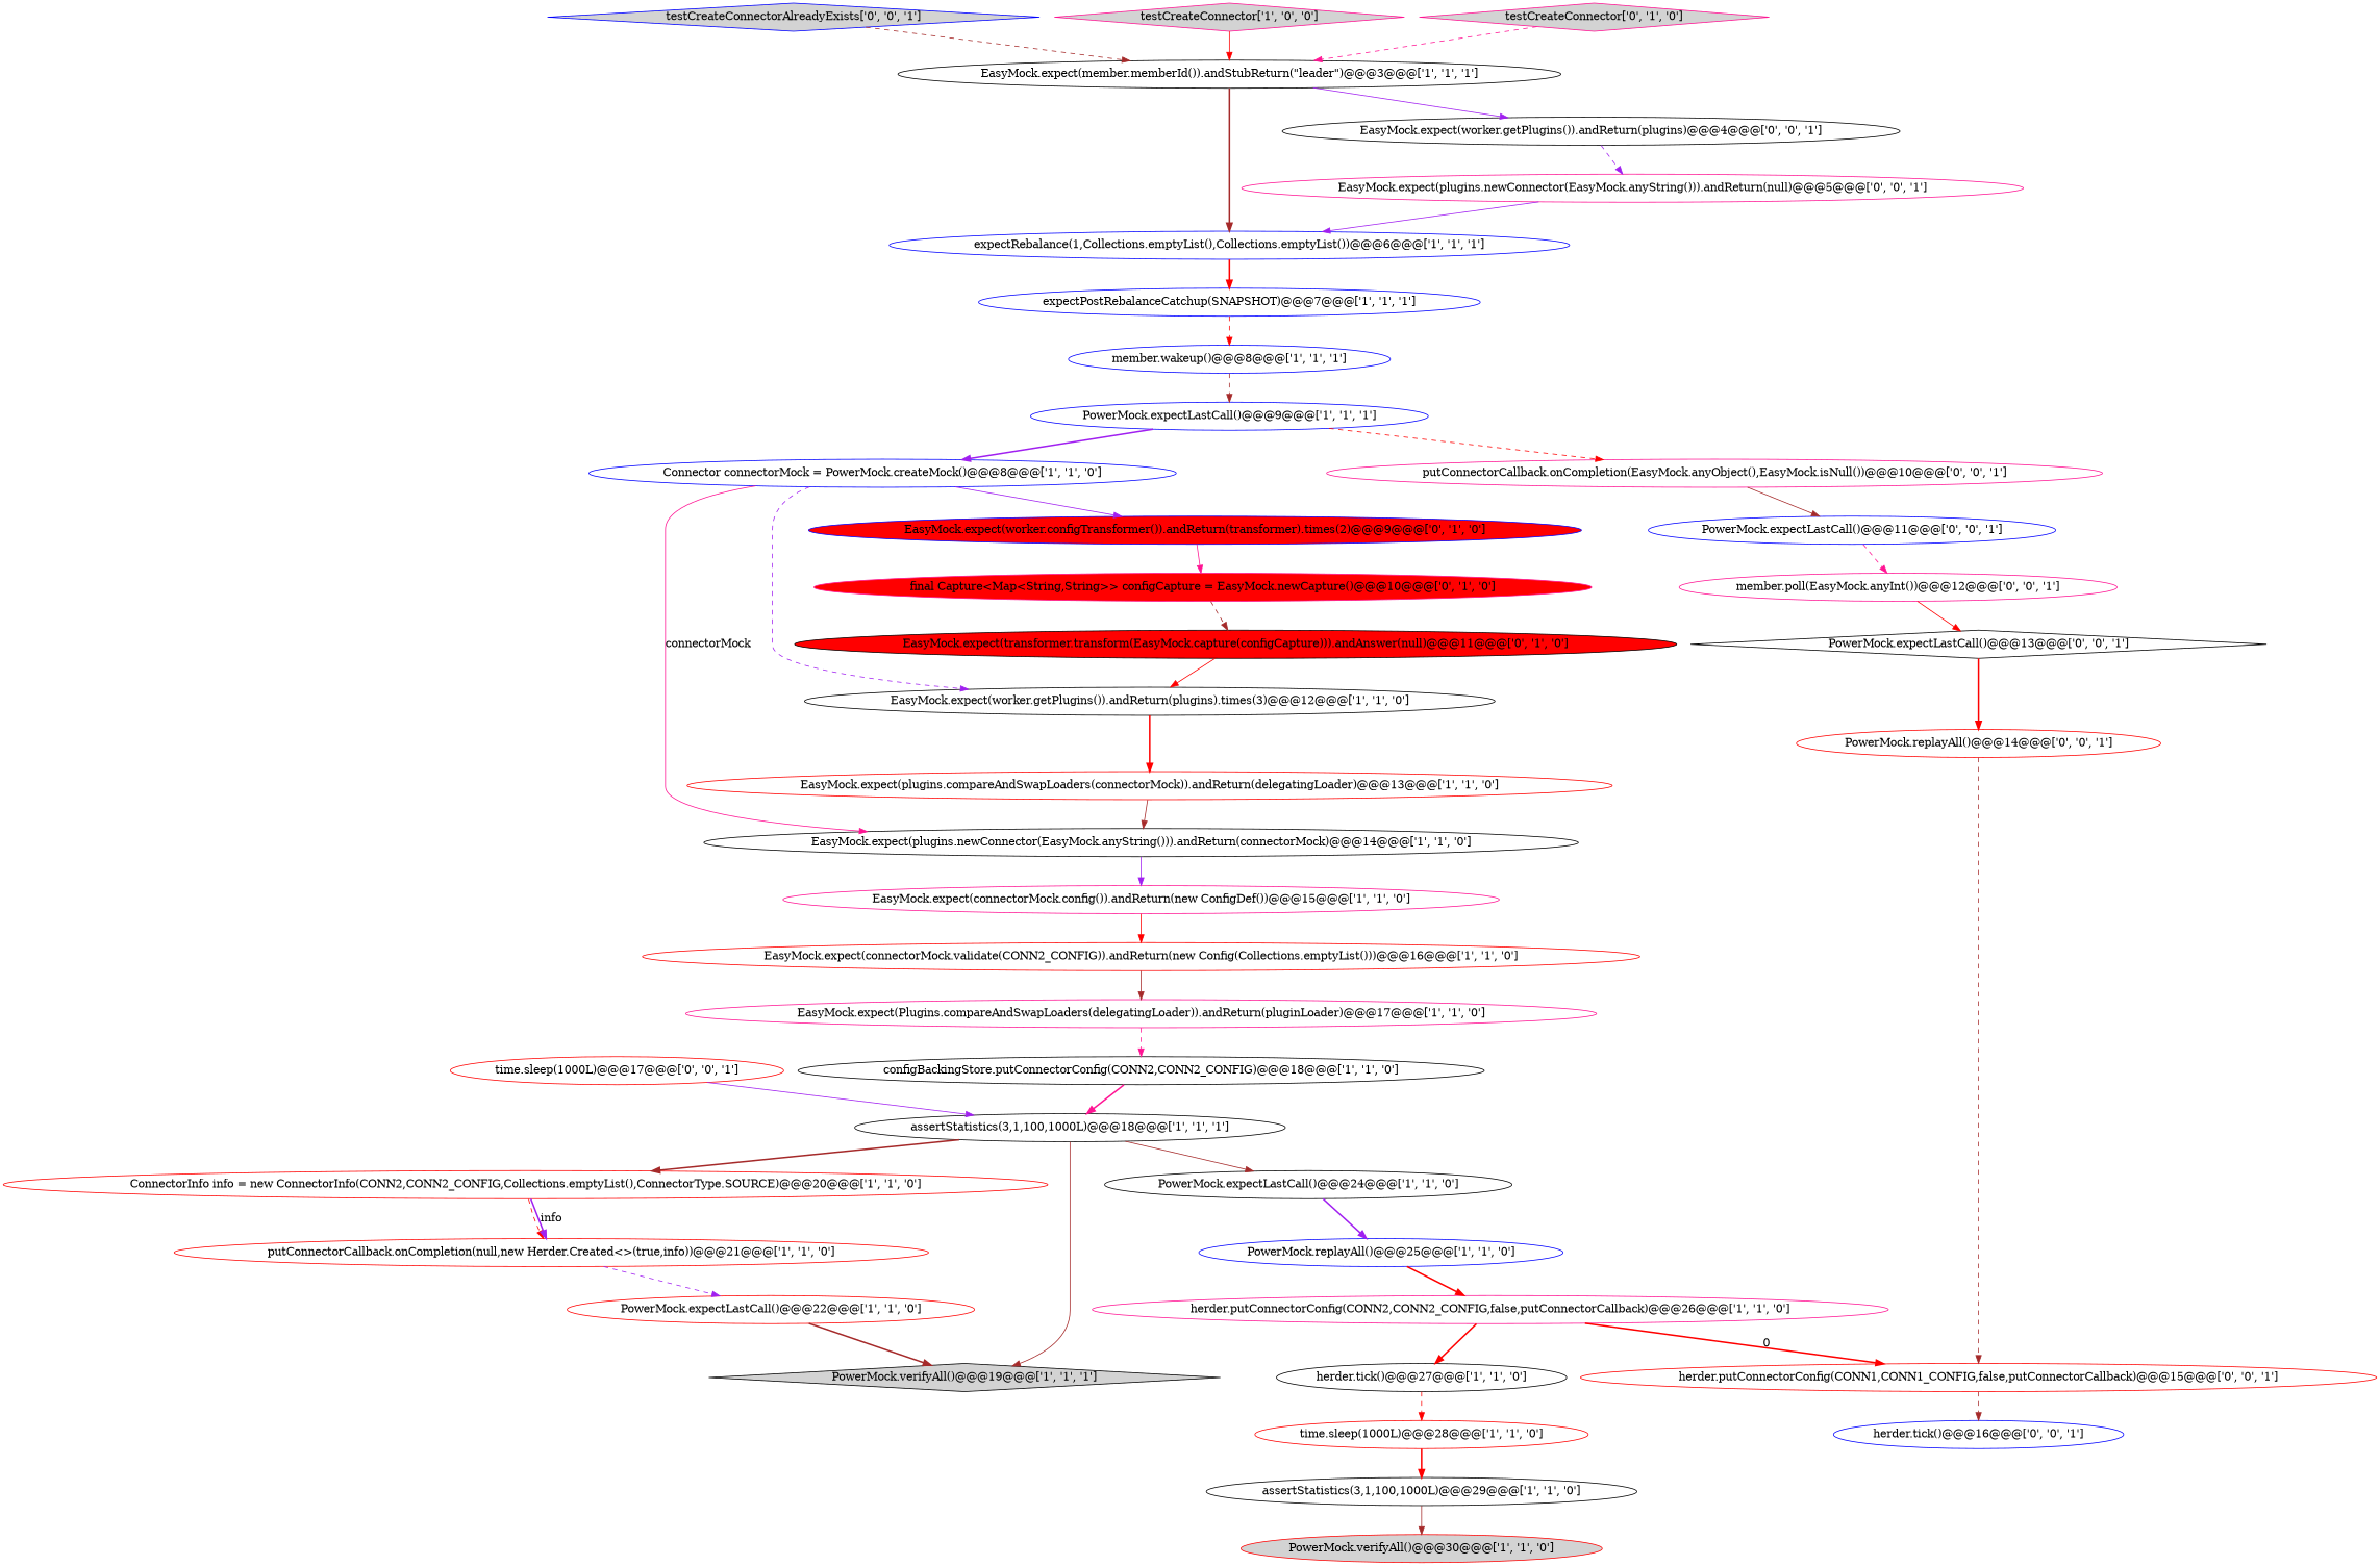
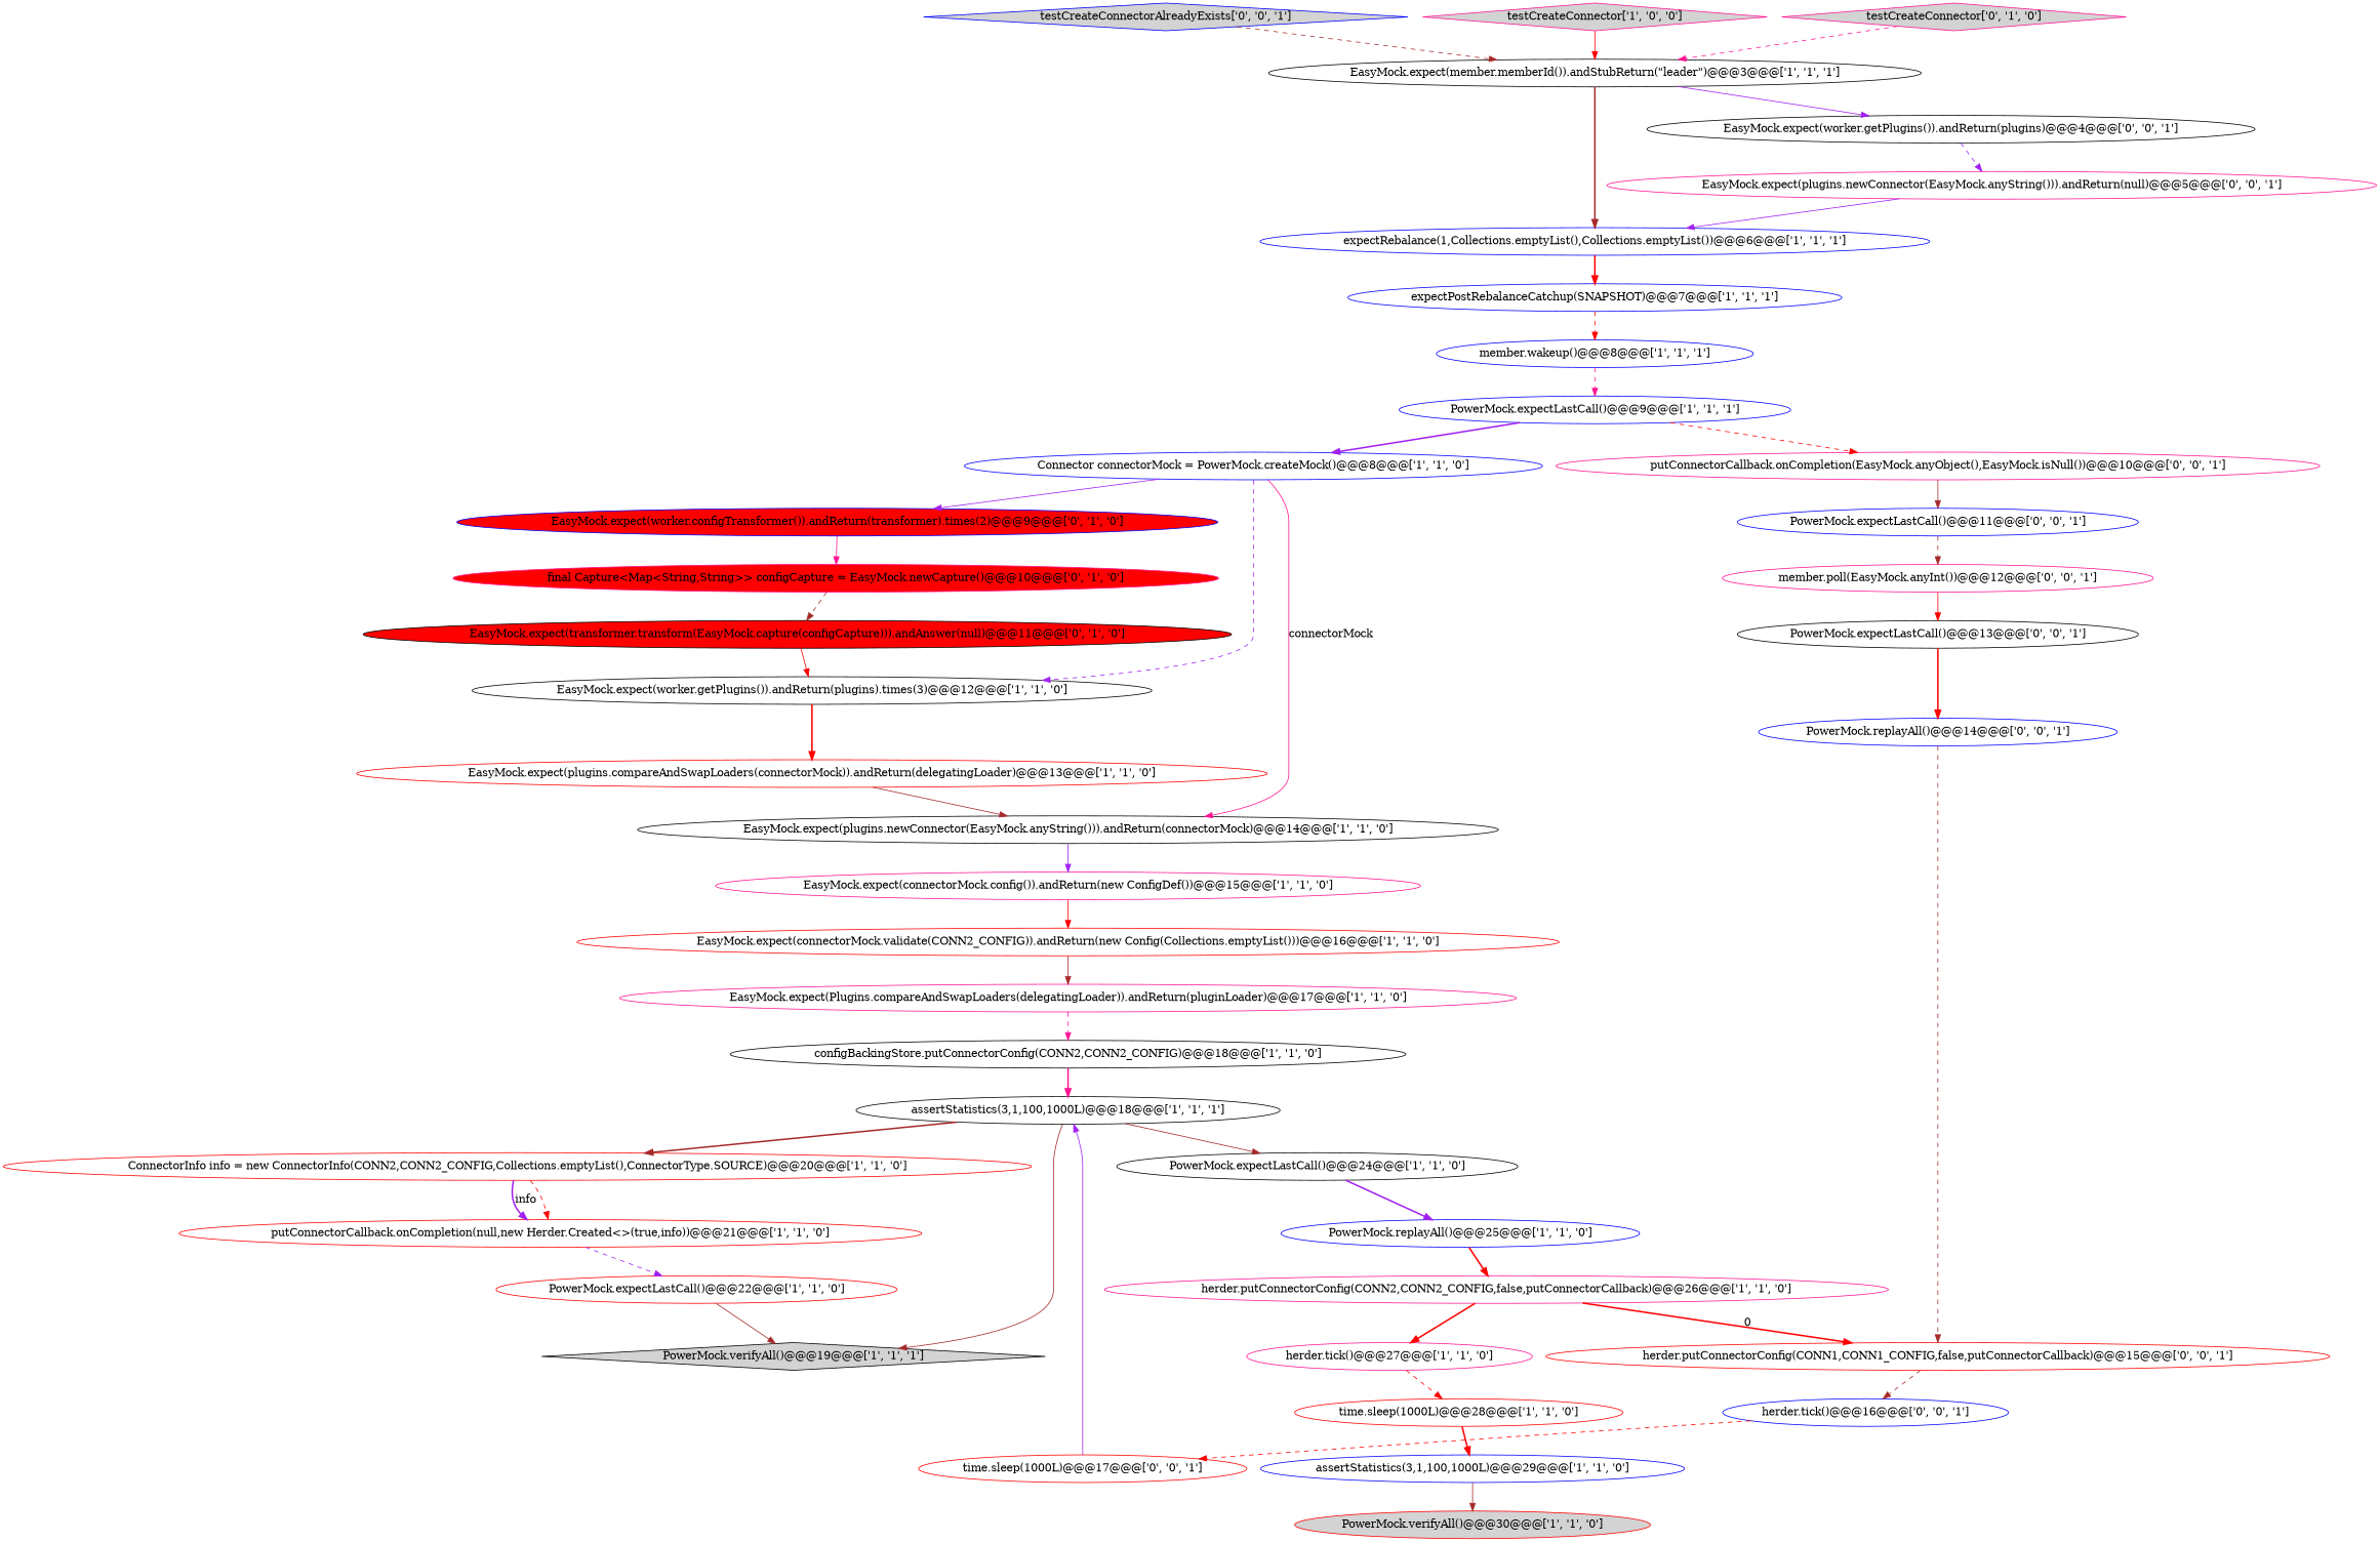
  digraph {
    node [color=blue fillcolor=white shape=ellipse style=filled]
    edge [color=red style=solid]
    n1 [fillcolor=lightgray label="testCreateConnectorAlreadyExists['0', '0', '1']" shape=diamond]
    n2 [color=black label="EasyMock.expect(member.memberId()).andStubReturn(\"leader\")@@@3@@@['1', '1', '1']"]
    n3 [label="expectRebalance(1,Collections.emptyList(),Collections.emptyList())@@@6@@@['1', '1', '1']"]
    n4 [color=black label="EasyMock.expect(worker.getPlugins()).andReturn(plugins)@@@4@@@['0', '0', '1']"]
-   n5 [color=black label="herder.tick()@@@27@@@['1', '1', '0']"]
+   n5 [color=deeppink label="herder.tick()@@@27@@@['1', '1', '0']"]
    n6 [color=red label="time.sleep(1000L)@@@28@@@['1', '1', '0']"]
-   n7 [color=black label="assertStatistics(3,1,100,1000L)@@@29@@@['1', '1', '0']"]
+   n7 [label="assertStatistics(3,1,100,1000L)@@@29@@@['1', '1', '0']"]
    n8 [color=deeppink fillcolor=lightgray label="testCreateConnector['1', '0', '0']" shape=diamond]
    n9 [color=red label="herder.putConnectorConfig(CONN1,CONN1_CONFIG,false,putConnectorCallback)@@@15@@@['0', '0', '1']"]
    n10 [label="herder.tick()@@@16@@@['0', '0', '1']"]
    n11 [color=red label="time.sleep(1000L)@@@17@@@['0', '0', '1']"]
    n12 [color=black label="EasyMock.expect(plugins.newConnector(EasyMock.anyString())).andReturn(connectorMock)@@@14@@@['1', '1', '0']"]
    n13 [color=deeppink label="EasyMock.expect(connectorMock.config()).andReturn(new ConfigDef())@@@15@@@['1', '1', '0']"]
    n14 [color=red label="EasyMock.expect(connectorMock.validate(CONN2_CONFIG)).andReturn(new Config(Collections.emptyList()))@@@16@@@['1', '1', '0']"]
    n15 [color=deeppink label="EasyMock.expect(Plugins.compareAndSwapLoaders(delegatingLoader)).andReturn(pluginLoader)@@@17@@@['1', '1', '0']"]
    n16 [color=red label="ConnectorInfo info = new ConnectorInfo(CONN2,CONN2_CONFIG,Collections.emptyList(),ConnectorType.SOURCE)@@@20@@@['1', '1', '0']"]
    n17 [color=red label="putConnectorCallback.onCompletion(null,new Herder.Created<>(true,info))@@@21@@@['1', '1', '0']"]
    n18 [color=red label="PowerMock.expectLastCall()@@@22@@@['1', '1', '0']"]
    n19 [color=deeppink label="EasyMock.expect(plugins.newConnector(EasyMock.anyString())).andReturn(null)@@@5@@@['0', '0', '1']"]
    n20 [label="expectPostRebalanceCatchup(SNAPSHOT)@@@7@@@['1', '1', '1']"]
    n21 [color=red fillcolor=lightgray label="PowerMock.verifyAll()@@@30@@@['1', '1', '0']"]
    n22 [label="member.wakeup()@@@8@@@['1', '1', '1']"]
    n23 [label="PowerMock.expectLastCall()@@@9@@@['1', '1', '1']"]
    n24 [color=black label="configBackingStore.putConnectorConfig(CONN2,CONN2_CONFIG)@@@18@@@['1', '1', '0']"]
    n25 [color=black label="assertStatistics(3,1,100,1000L)@@@18@@@['1', '1', '1']"]
    n26 [label="Connector connectorMock = PowerMock.createMock()@@@8@@@['1', '1', '0']"]
    n27 [color=deeppink label="putConnectorCallback.onCompletion(EasyMock.anyObject(),EasyMock.isNull())@@@10@@@['0', '0', '1']"]
    n28 [color=deeppink fillcolor=lightgray label="testCreateConnector['0', '1', '0']" shape=diamond]
    n29 [color=black fillcolor=lightgray label="PowerMock.verifyAll()@@@19@@@['1', '1', '1']" shape=diamond]
    n30 [color=black label="PowerMock.expectLastCall()@@@24@@@['1', '1', '0']"]
    n31 [label="PowerMock.replayAll()@@@25@@@['1', '1', '0']"]
-   n32 [color=red label="PowerMock.replayAll()@@@14@@@['0', '0', '1']"]
+   n32 [label="PowerMock.replayAll()@@@14@@@['0', '0', '1']"]
    n33 [color=deeppink label="herder.putConnectorConfig(CONN2,CONN2_CONFIG,false,putConnectorCallback)@@@26@@@['1', '1', '0']"]
    n34 [color=deeppink fillcolor=red label="final Capture<Map<String,String>> configCapture = EasyMock.newCapture()@@@10@@@['0', '1', '0']"]
    n35 [color=black fillcolor=red label="EasyMock.expect(transformer.transform(EasyMock.capture(configCapture))).andAnswer(null)@@@11@@@['0', '1', '0']"]
    n36 [color=black label="EasyMock.expect(worker.getPlugins()).andReturn(plugins).times(3)@@@12@@@['1', '1', '0']"]
    n37 [fillcolor=red label="EasyMock.expect(worker.configTransformer()).andReturn(transformer).times(2)@@@9@@@['0', '1', '0']"]
    n38 [color=red label="EasyMock.expect(plugins.compareAndSwapLoaders(connectorMock)).andReturn(delegatingLoader)@@@13@@@['1', '1', '0']"]
    n39 [label="PowerMock.expectLastCall()@@@11@@@['0', '0', '1']"]
    n40 [color=deeppink label="member.poll(EasyMock.anyInt())@@@12@@@['0', '0', '1']"]
-   n41 [color=black label="PowerMock.expectLastCall()@@@13@@@['0', '0', '1']" shape=diamond]
+   n41 [color=black label="PowerMock.expectLastCall()@@@13@@@['0', '0', '1']"]
    n1 -> n2 [color=brown style=dashed]
    n2 -> n3 [color=brown style=bold]
    n2 -> n4 [color=purple]
    n3 -> n20 [style=bold]
    n4 -> n19 [color=purple style=dashed]
    n5 -> n6 [style=dashed]
    n6 -> n7 [style=bold]
    n7 -> n21 [color=brown]
    n8 -> n2
    n9 -> n10 [color=brown style=dashed]
+   n10 -> n11 [style=dashed]
    n11 -> n25 [color=purple]
    n12 -> n13 [color=purple]
    n13 -> n14
    n14 -> n15 [color=brown]
    n15 -> n24 [color=deeppink style=dashed]
    n16 -> n17 [style=dashed]
    n16 -> n17 [color=purple label=info style=bold]
    n17 -> n18 [color=purple style=dashed]
-   n18 -> n29 [color=brown style=bold]
+   n18 -> n29 [color=brown]
    n19 -> n3 [color=purple]
    n20 -> n22 [style=dashed]
-   n22 -> n23 [color=brown style=dashed]
+   n22 -> n23 [color=deeppink style=dashed]
    n23 -> n26 [color=purple style=bold]
    n23 -> n27 [style=dashed]
    n24 -> n25 [color=deeppink style=bold]
    n25 -> n16 [color=brown style=bold]
    n25 -> n29 [color=brown]
    n25 -> n30 [color=brown]
    n26 -> n12 [color=deeppink label=connectorMock]
    n26 -> n36 [color=purple style=dashed]
    n26 -> n37 [color=purple]
    n27 -> n39 [color=brown]
    n28 -> n2 [color=deeppink style=dashed]
    n30 -> n31 [color=purple style=bold]
    n31 -> n33 [style=bold]
    n32 -> n9 [color=brown style=dashed]
    n33 -> n5 [style=bold]
    n33 -> n9 [label=0 style=bold]
    n34 -> n35 [color=brown style=dashed]
    n35 -> n36
    n36 -> n38 [style=bold]
    n37 -> n34 [color=deeppink]
    n38 -> n12 [color=brown]
-   n39 -> n40 [color=deeppink style=dashed]
+   n39 -> n40 [color=brown style=dashed]
    n40 -> n41
    n41 -> n32 [style=bold]
  }
